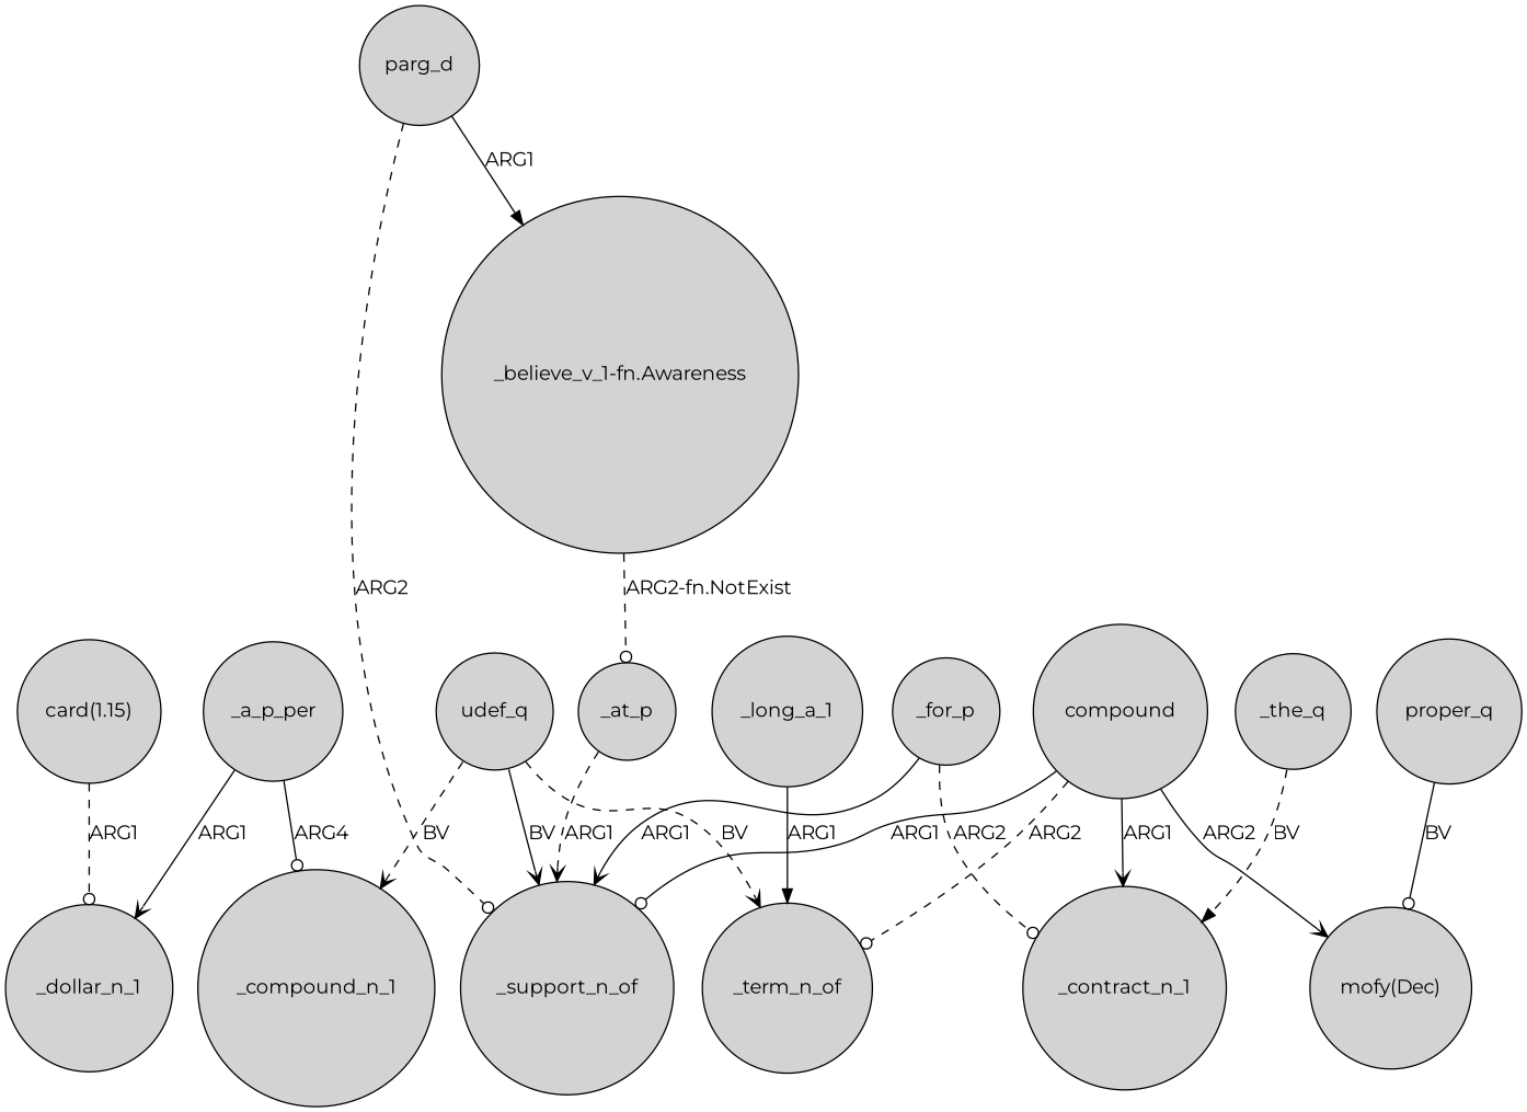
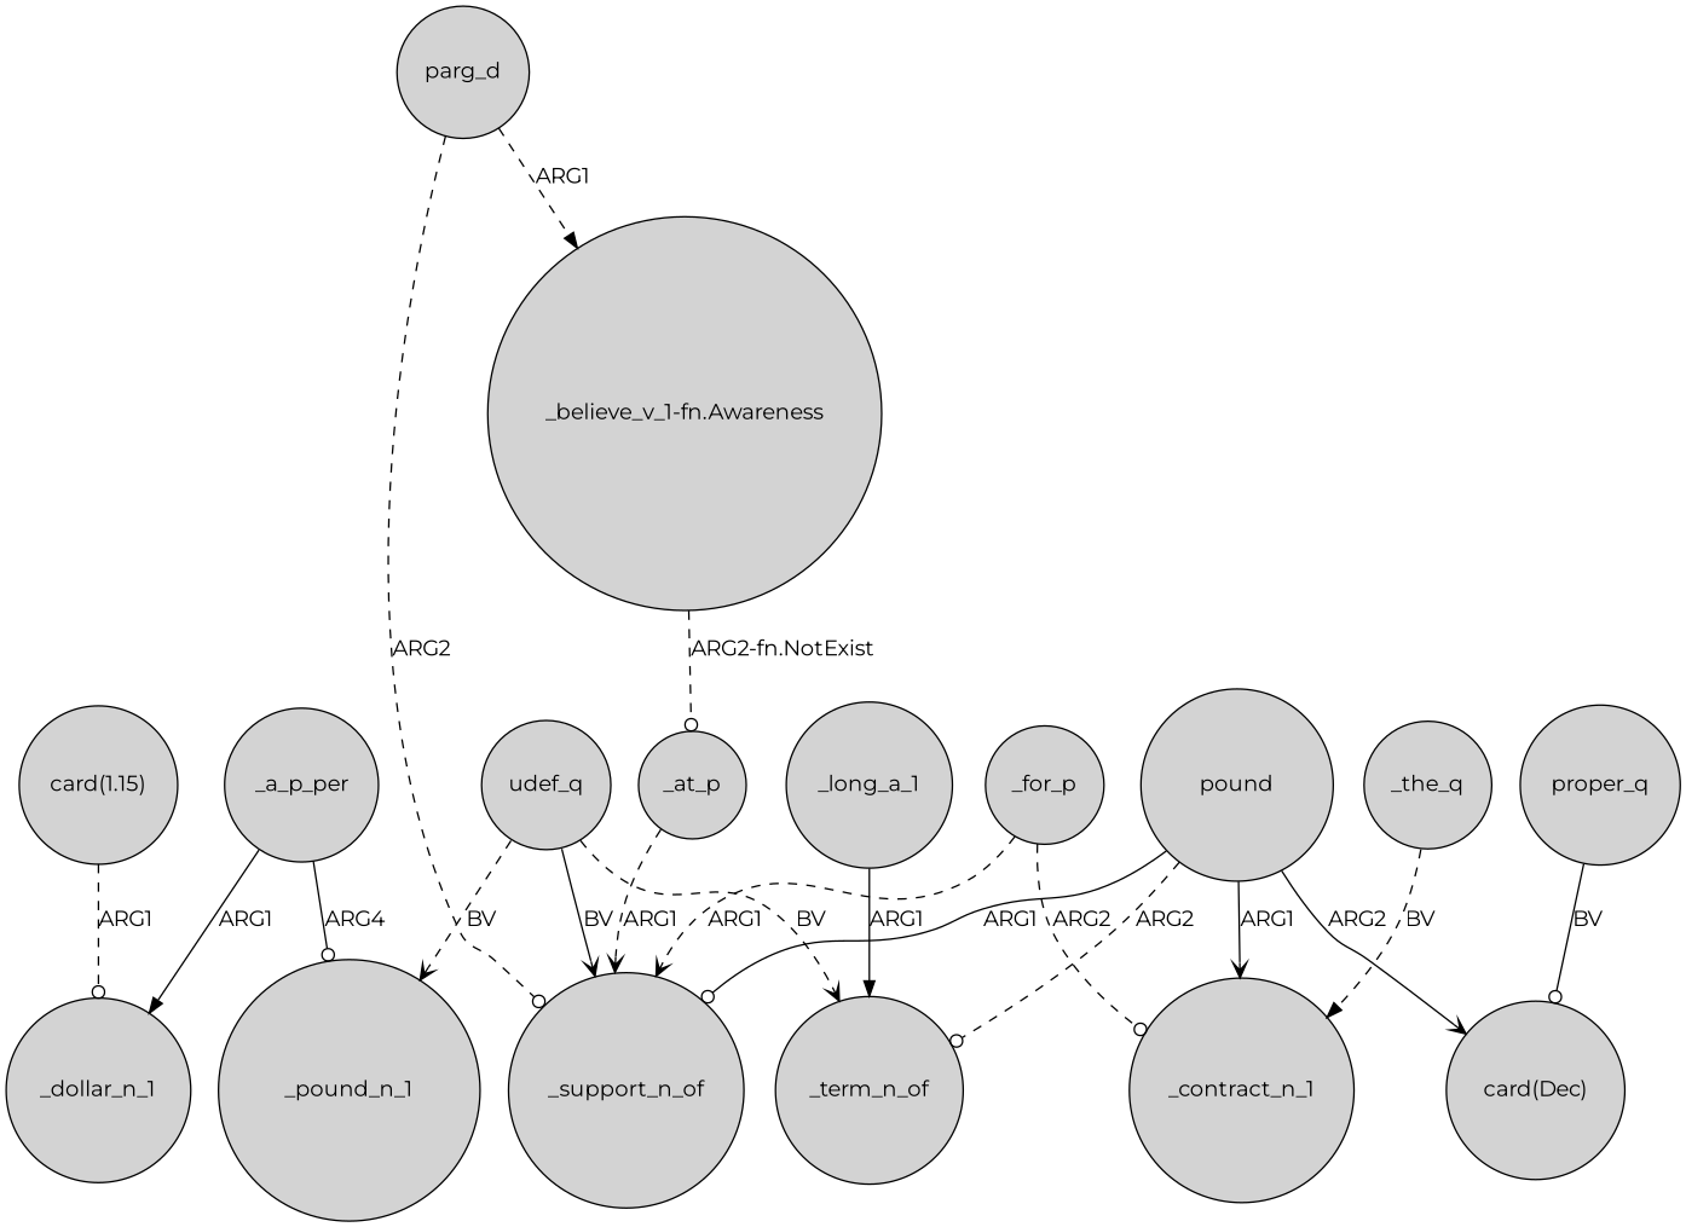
  digraph {
    fontname=Montserrat
    node [fontname=Montserrat shape=circle style=filled]
    edge [arrowhead=odot fontname=Montserrat style=solid]
    _a_p_per
-   _pound_n_1 [label=_compound_n_1]
+   _pound_n_1
    _dollar_n_1
    n4 [label="card(1.15)"]
    _at_p
    _support_n_of
-   compound
+   compound [label=pound]
    _term_n_of
    _contract_n_1
-   "mofy(Dec)"
+   "mofy(Dec)" [label="card(Dec)"]
    parg_d
    "_believe_v_1-fn.Awareness"
    _for_p
    proper_q
    udef_q
    _the_q
    _long_a_1
    _a_p_per -> _pound_n_1 [label=ARG4]
-   _a_p_per -> _dollar_n_1 [arrowhead=vee label=ARG1]
+   _a_p_per -> _dollar_n_1 [arrowhead=normal label=ARG1]
    n4 -> _dollar_n_1 [label=ARG1 style=dashed]
    _at_p -> _support_n_of [arrowhead=vee label=ARG1 style=dashed]
    compound -> _support_n_of [label=ARG1]
    compound -> _term_n_of [label=ARG2 style=dashed]
    compound -> _contract_n_1 [arrowhead=vee label=ARG1]
    compound -> "mofy(Dec)" [arrowhead=vee label=ARG2]
    parg_d -> _support_n_of [label=ARG2 style=dashed]
-   parg_d -> "_believe_v_1-fn.Awareness" [arrowhead=normal label=ARG1]
+   parg_d -> "_believe_v_1-fn.Awareness" [arrowhead=normal label=ARG1 style=dashed]
    "_believe_v_1-fn.Awareness" -> _at_p [label="ARG2-fn.NotExist" style=dashed]
-   _for_p -> _support_n_of [arrowhead=vee label=ARG1]
+   _for_p -> _support_n_of [arrowhead=vee label=ARG1 style=dashed]
    _for_p -> _contract_n_1 [label=ARG2 style=dashed]
    proper_q -> "mofy(Dec)" [label=BV]
    udef_q -> _pound_n_1 [arrowhead=vee label=BV style=dashed]
    udef_q -> _support_n_of [arrowhead=vee label=BV]
    udef_q -> _term_n_of [arrowhead=vee label=BV style=dashed]
    _the_q -> _contract_n_1 [arrowhead=normal label=BV style=dashed]
    _long_a_1 -> _term_n_of [arrowhead=normal label=ARG1]
  }
